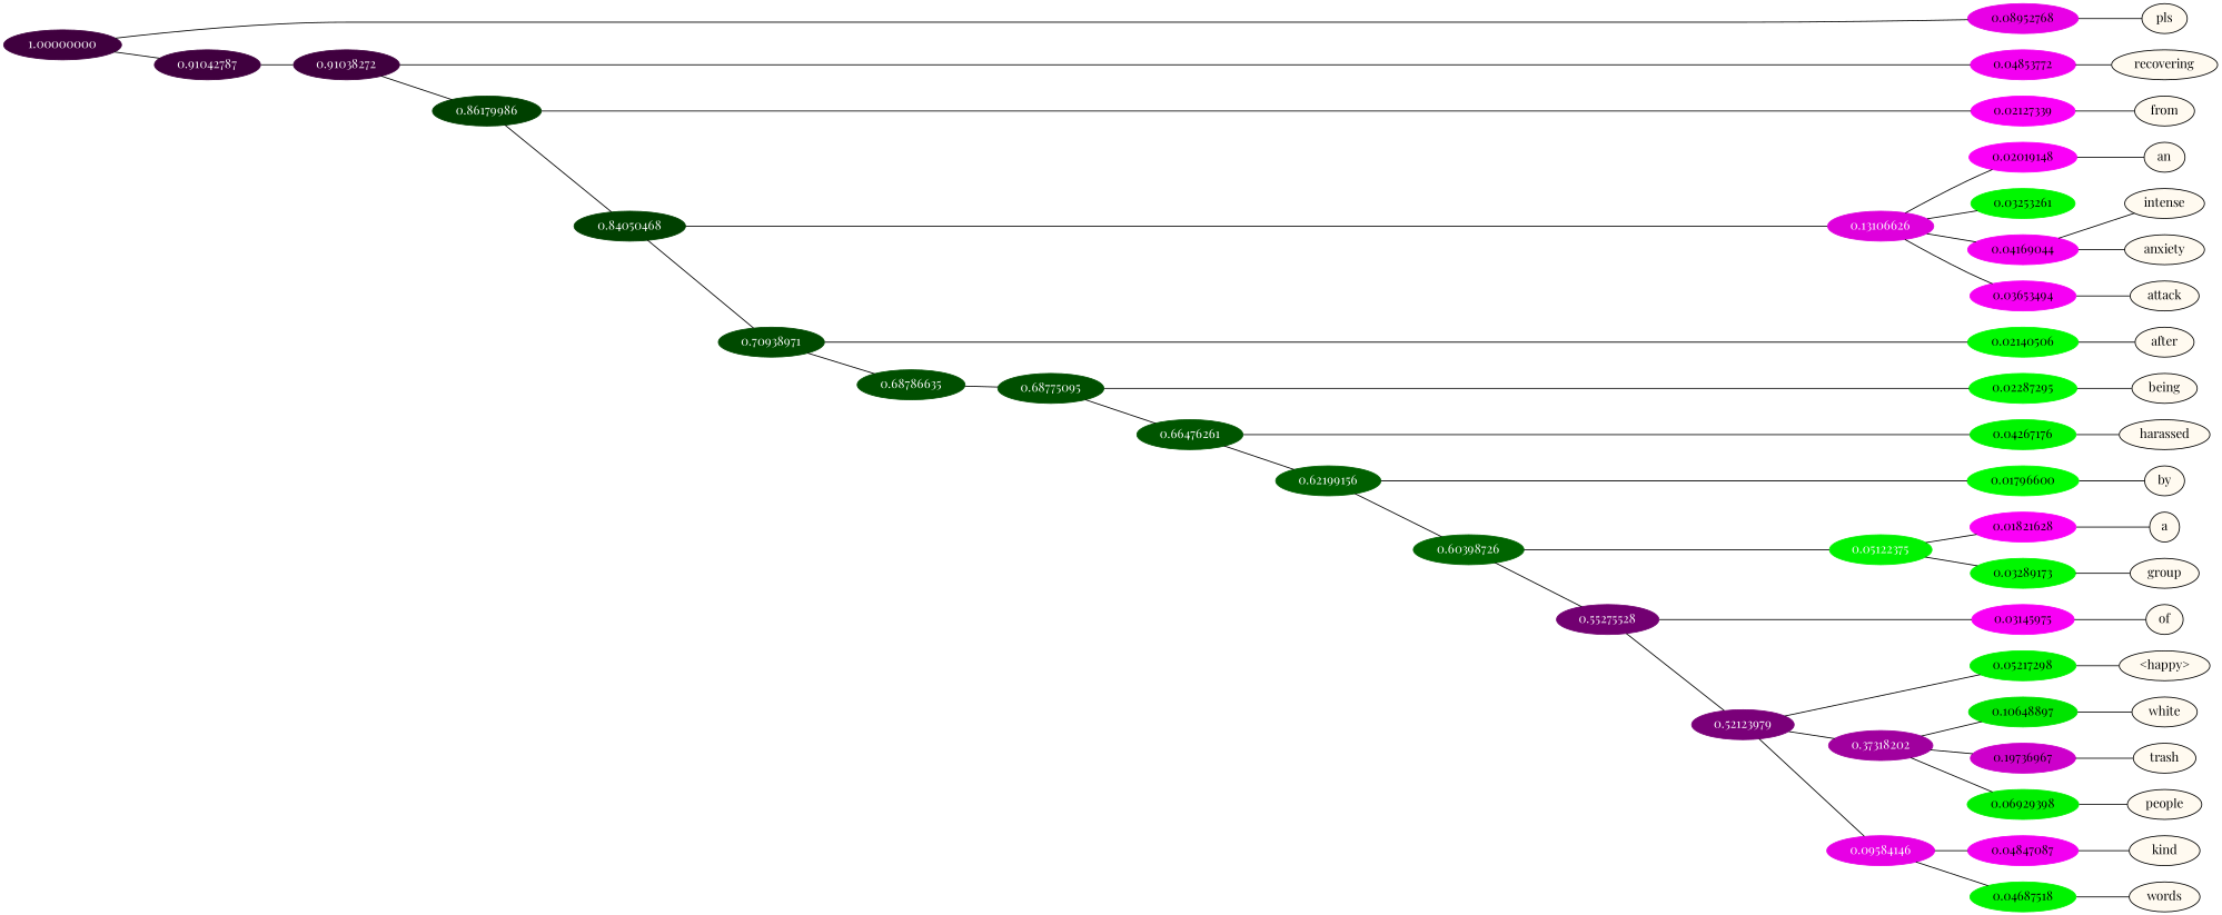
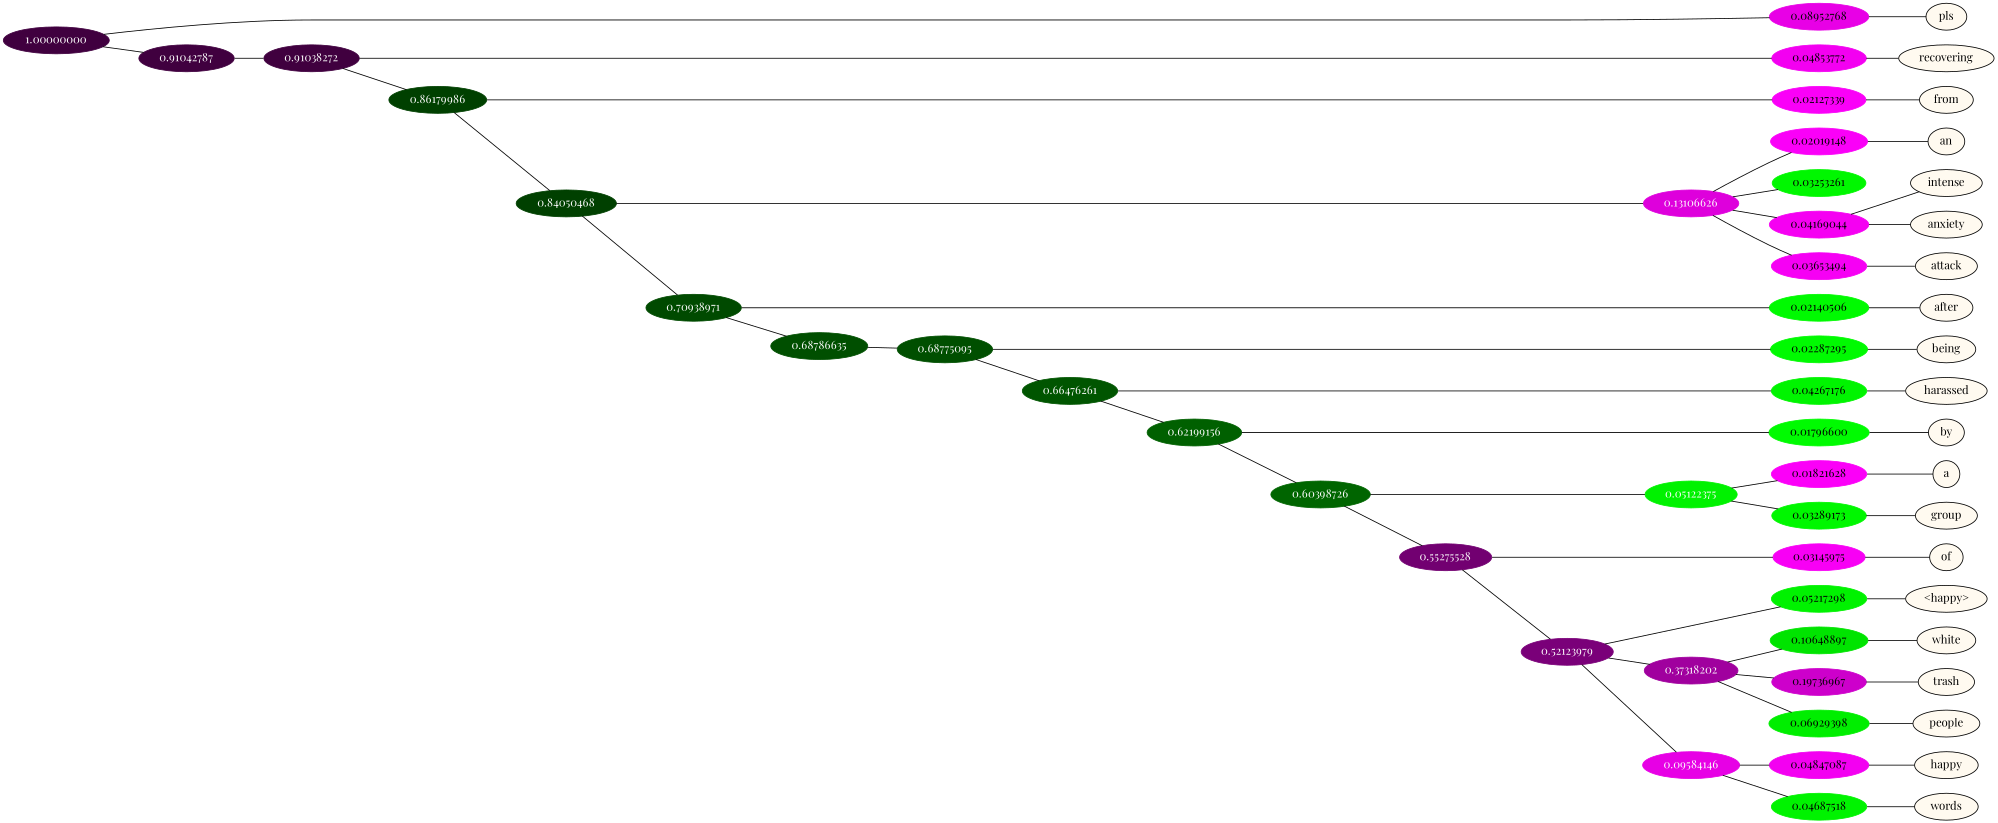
  graph {
    fontname="Playfair Display"
    rankdir=LR
    node [color=black fontname="Playfair Display" format=png nodesep=0.001 ordering=out overlap_scaling=0.01 ranksep=0.001 style=filled]
    edge [fontname="Playfair Display"]
    n1 [fillcolor=floralwhite height=0.15 label=recovering style="filled,solid" width=0.15]
    n2 [fillcolor=floralwhite height=0.15 label=from style="filled,solid" width=0.15]
    n3 [fillcolor=floralwhite height=0.15 label=an style="filled,solid" width=0.15]
    n4 [fillcolor=floralwhite height=0.15 label=intense style="filled,solid" width=0.15]
    n5 [fillcolor=floralwhite height=0.15 label=anxiety style="filled,solid" width=0.15]
    n6 [fillcolor=floralwhite height=0.15 label=attack style="filled,solid" width=0.15]
    n7 [fillcolor=floralwhite height=0.15 label=after style="filled,solid" width=0.15]
    n8 [fillcolor=floralwhite height=0.15 label=being style="filled,solid" width=0.15]
    n9 [fillcolor=floralwhite height=0.15 label=harassed style="filled,solid" width=0.15]
    n10 [fillcolor=floralwhite height=0.15 label=by style="filled,solid" width=0.15]
    n11 [fillcolor=floralwhite height=0.15 label=a style="filled,solid" width=0.15]
    n12 [fillcolor=floralwhite height=0.15 label=group style="filled,solid" width=0.15]
    n13 [fillcolor=floralwhite height=0.15 label=of style="filled,solid" width=0.15]
    n14 [fillcolor=floralwhite height=0.15 label=white style="filled,solid" width=0.15]
    n15 [fillcolor=floralwhite height=0.15 label=trash style="filled,solid" width=0.15]
    n16 [fillcolor=floralwhite height=0.15 label=people style="filled,solid" width=0.15]
    n17 [fillcolor=floralwhite height=0.15 label="\<happy\>" style="filled,solid" width=0.15]
-   n18 [fillcolor=floralwhite height=0.15 label=kind style="filled,solid" width=0.15]
+   n18 [fillcolor=floralwhite height=0.15 label=happy style="filled,solid" width=0.15]
    n19 [fillcolor=floralwhite height=0.15 label=words style="filled,solid" width=0.15]
    n20 [fillcolor=floralwhite height=0.15 label=pls style="filled,solid" width=0.15]
    n21 [color="0.835 1.000 0.951" fontcolor=black height=0.15 label=0.04853772 width=0.15]
    n22 [color="0.835 1.000 0.979" fontcolor=black height=0.15 label=0.02127339 width=0.15]
    n23 [color="0.835 1.000 0.980" fontcolor=black height=0.15 label=0.02019148 width=0.15]
    n24 [color="0.334 1.000 0.967" fontcolor=black height=0.15 label=0.03253261 width=0.15]
    n25 [color="0.835 1.000 0.958" fontcolor=black height=0.15 label=0.04169044 width=0.15]
    n26 [color="0.835 1.000 0.963" fontcolor=black height=0.15 label=0.03653494 width=0.15]
    n27 [color="0.334 1.000 0.979" fontcolor=black height=0.15 label=0.02140506 width=0.15]
    n28 [color="0.334 1.000 0.977" fontcolor=black height=0.15 label=0.02287295 width=0.15]
    n29 [color="0.334 1.000 0.957" fontcolor=black height=0.15 label=0.04267176 width=0.15]
    n30 [color="0.334 1.000 0.982" fontcolor=black height=0.15 label=0.01796600 width=0.15]
    n31 [color="0.835 1.000 0.982" fontcolor=black height=0.15 label=0.01821628 width=0.15]
    n32 [color="0.334 1.000 0.967" fontcolor=black height=0.15 label=0.03289173 width=0.15]
    n33 [color="0.835 1.000 0.969" fontcolor=black height=0.15 label=0.03145975 width=0.15]
    n34 [color="0.334 1.000 0.894" fontcolor=black height=0.15 label=0.10648897 width=0.15]
    n35 [color="0.835 1.000 0.803" fontcolor=black height=0.15 label=0.19736967 width=0.15]
    n36 [color="0.334 1.000 0.931" fontcolor=black height=0.15 label=0.06929398 width=0.15]
    n37 [color="0.334 1.000 0.948" fontcolor=black height=0.15 label=0.05217298 width=0.15]
    n38 [color="0.835 1.000 0.951" fontcolor=black height=0.15 label=0.04847087 width=0.15]
    n39 [color="0.334 1.000 0.953" fontcolor=black height=0.15 label=0.04687518 width=0.15]
    n40 [color="0.835 1.000 0.910" fontcolor=black height=0.15 label=0.08952768 width=0.15]
    n41 [color="0.835 1.000 0.250" fontcolor=grey99 height=0.15 label=1.00000000 width=0.15]
    n42 [color="0.835 1.000 0.250" fontcolor=grey99 height=0.15 label=0.91042787 width=0.15]
    n43 [color="0.835 1.000 0.250" fontcolor=grey99 height=0.15 label=0.91038272 width=0.15]
    n44 [color="0.334 1.000 0.250" fontcolor=grey99 height=0.15 label=0.86179986 width=0.15]
    n45 [color="0.334 1.000 0.250" fontcolor=grey99 height=0.15 label=0.84050468 width=0.15]
    n46 [color="0.835 1.000 0.869" fontcolor=grey99 height=0.15 label=0.13106626 width=0.15]
    n47 [color="0.334 1.000 0.291" fontcolor=grey99 height=0.15 label=0.70938971 width=0.15]
    n48 [color="0.334 1.000 0.312" fontcolor=grey99 height=0.15 label=0.68786635 width=0.15]
    n49 [color="0.334 1.000 0.312" fontcolor=grey99 height=0.15 label=0.68775095 width=0.15]
    n50 [color="0.334 1.000 0.335" fontcolor=grey99 height=0.15 label=0.66476261 width=0.15]
    n51 [color="0.334 1.000 0.378" fontcolor=grey99 height=0.15 label=0.62199156 width=0.15]
    n52 [color="0.334 1.000 0.396" fontcolor=grey99 height=0.15 label=0.60398726 width=0.15]
    n53 [color="0.334 1.000 0.949" fontcolor=grey99 height=0.15 label=0.05122375 width=0.15]
    n54 [color="0.835 1.000 0.447" fontcolor=grey99 height=0.15 label=0.55275528 width=0.15]
    n55 [color="0.835 1.000 0.479" fontcolor=grey99 height=0.15 label=0.52123979 width=0.15]
    n56 [color="0.835 1.000 0.627" fontcolor=grey99 height=0.15 label=0.37318202 width=0.15]
    n57 [color="0.835 1.000 0.904" fontcolor=grey99 height=0.15 label=0.09584146 width=0.15]
    subgraph sub_1 {
      rank=same
      n1
      n2
      n3
      n4
      n5
      n6
      n7
      n8
      n9
      n10
      n11
      n12
      n13
      n14
      n15
      n16
      n17
      n18
      n19
      n20
    }
    subgraph sub_2 {
      rank=same
      n21
      n22
      n23
      n24
      n25
      n26
      n27
      n28
      n29
      n30
      n31
      n32
      n33
      n34
      n35
      n36
      n37
      n38
      n39
      n40
    }
    n21 -- n1
    n22 -- n2
    n23 -- n3
    n25 -- n4
    n25 -- n5
    n26 -- n6
    n27 -- n7
    n28 -- n8
    n29 -- n9
    n30 -- n10
    n31 -- n11
    n32 -- n12
    n33 -- n13
    n34 -- n14
    n35 -- n15
    n36 -- n16
    n37 -- n17
    n38 -- n18
    n39 -- n19
    n40 -- n20
    n41 -- n40
    n41 -- n42
    n42 -- n43
    n43 -- n21
    n43 -- n44
    n44 -- n22
    n44 -- n45
    n45 -- n46
    n45 -- n47
    n46 -- n23
    n46 -- n24
    n46 -- n25
    n46 -- n26
    n47 -- n27
    n47 -- n48
    n48 -- n49
    n49 -- n28
    n49 -- n50
    n50 -- n29
    n50 -- n51
    n51 -- n30
    n51 -- n52
    n52 -- n53
    n52 -- n54
    n53 -- n31
    n53 -- n32
    n54 -- n33
    n54 -- n55
    n55 -- n37
    n55 -- n56
    n55 -- n57
    n56 -- n34
    n56 -- n35
    n56 -- n36
    n57 -- n38
    n57 -- n39
  }
